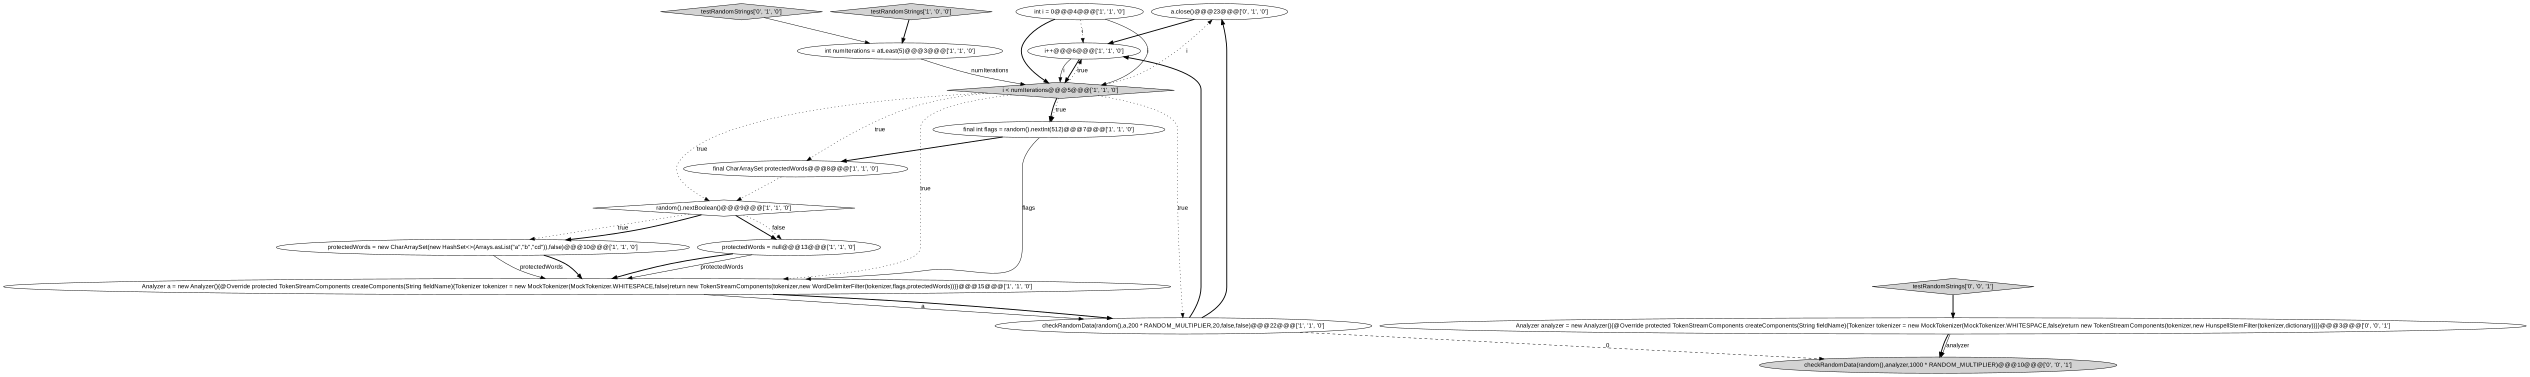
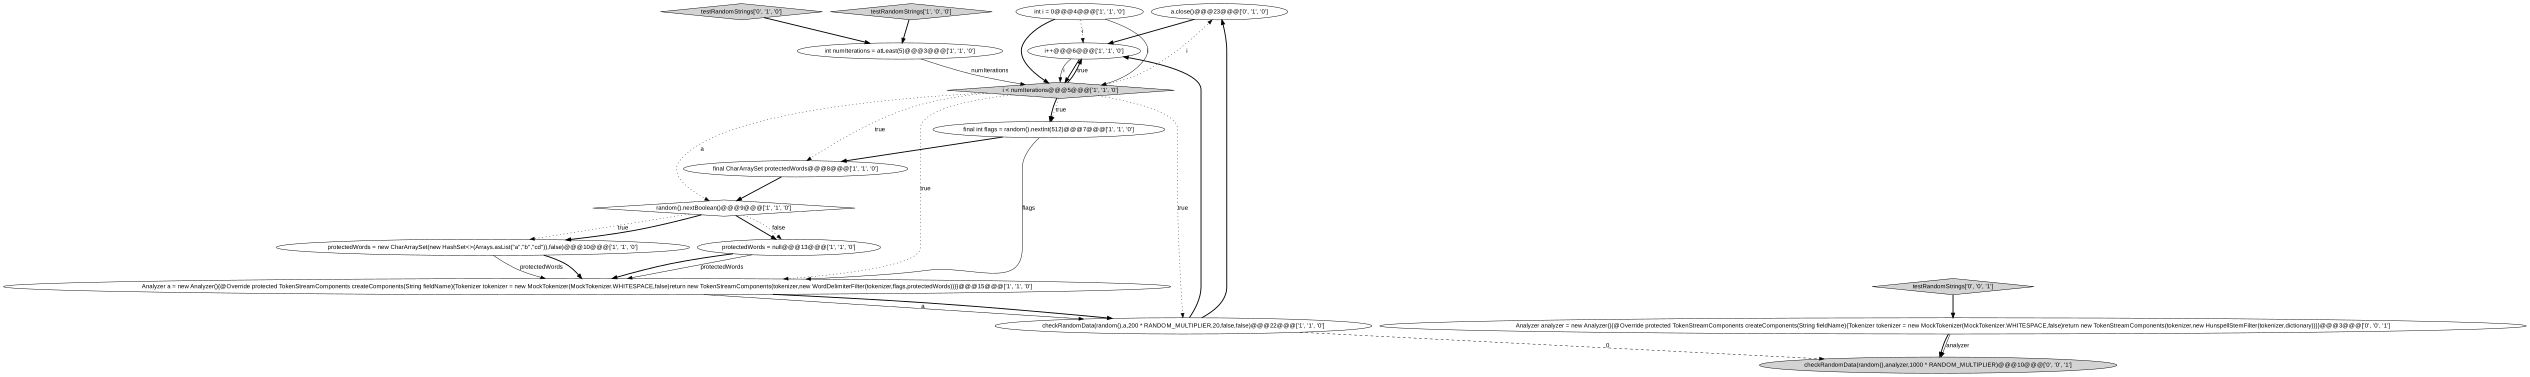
  digraph {
    fontname="Liberation Sans"
    node [fillcolor=white fontname="Liberation Sans" shape=ellipse style=filled]
    edge [fontname="Liberation Sans" style=bold]
    n1 [label="a.close()@@@23@@@['0', '1', '0']"]
    n2 [label="i++@@@6@@@['1', '1', '0']"]
    n3 [fillcolor=lightgray label="i < numIterations@@@5@@@['1', '1', '0']" shape=diamond]
    n4 [label="checkRandomData(random(),a,200 * RANDOM_MULTIPLIER,20,false,false)@@@22@@@['1', '1', '0']"]
    n5 [label="final CharArraySet protectedWords@@@8@@@['1', '1', '0']"]
    n6 [label="random().nextBoolean()@@@9@@@['1', '1', '0']" shape=diamond]
    n7 [label="final int flags = random().nextInt(512)@@@7@@@['1', '1', '0']"]
    n8 [label="Analyzer a = new Analyzer(){@Override protected TokenStreamComponents createComponents(String fieldName){Tokenizer tokenizer = new MockTokenizer(MockTokenizer.WHITESPACE,false)return new TokenStreamComponents(tokenizer,new WordDelimiterFilter(tokenizer,flags,protectedWords))}}@@@15@@@['1', '1', '0']"]
    n9 [fillcolor=lightgray label="checkRandomData(random(),analyzer,1000 * RANDOM_MULTIPLIER)@@@10@@@['0', '0', '1']"]
    n10 [label="protectedWords = null@@@13@@@['1', '1', '0']"]
    n11 [label="protectedWords = new CharArraySet(new HashSet<>(Arrays.asList(\"a\",\"b\",\"cd\")),false)@@@10@@@['1', '1', '0']"]
    n12 [label="int numIterations = atLeast(5)@@@3@@@['1', '1', '0']"]
    n13 [label="int i = 0@@@4@@@['1', '1', '0']"]
    n14 [fillcolor=lightgray label="testRandomStrings['0', '1', '0']" shape=diamond]
    n15 [fillcolor=lightgray label="testRandomStrings['1', '0', '0']" shape=diamond]
    n16 [label="Analyzer analyzer = new Analyzer(){@Override protected TokenStreamComponents createComponents(String fieldName){Tokenizer tokenizer = new MockTokenizer(MockTokenizer.WHITESPACE,false)return new TokenStreamComponents(tokenizer,new HunspellStemFilter(tokenizer,dictionary))}}@@@3@@@['0', '0', '1']"]
    n17 [fillcolor=lightgray label="testRandomStrings['0', '0', '1']" shape=diamond]
    n1 -> n2
    n2 -> n3 [label=i style=solid]
    n2 -> n3
    n3 -> n1 [label=i style=dotted]
-   n3 -> n2 [label=true style=dotted]
+   n3 -> n2 [label=true]
    n3 -> n4 [label=true style=dotted]
    n3 -> n5 [label=true style=dotted]
-   n3 -> n6 [label=true style=dotted]
+   n3 -> n6 [label=a style=dotted]
    n3 -> n7
    n3 -> n7 [label=true style=dotted]
    n3 -> n8 [label=true style=dotted]
    n4 -> n1
    n4 -> n2
    n4 -> n9 [label=0 style=dashed]
-   n5 -> n6 [style=dotted]
+   n5 -> n6
    n6 -> n10
    n6 -> n10 [label=false style=dotted]
    n6 -> n11 [label=true style=dotted]
    n6 -> n11
    n7 -> n5
    n7 -> n8 [label=flags style=solid]
    n8 -> n4 [label=a style=solid]
    n8 -> n4
    n10 -> n8
    n10 -> n8 [label=protectedWords style=solid]
    n11 -> n8
    n11 -> n8 [label=protectedWords style=solid]
    n12 -> n3 [label=numIterations style=solid]
    n13 -> n2 [label=i style=dotted]
    n13 -> n3 [label=i style=solid]
    n13 -> n3
-   n14 -> n12 [style=solid]
+   n14 -> n12
    n15 -> n12
    n16 -> n9 [label=analyzer style=solid]
    n16 -> n9
    n17 -> n16
  }
